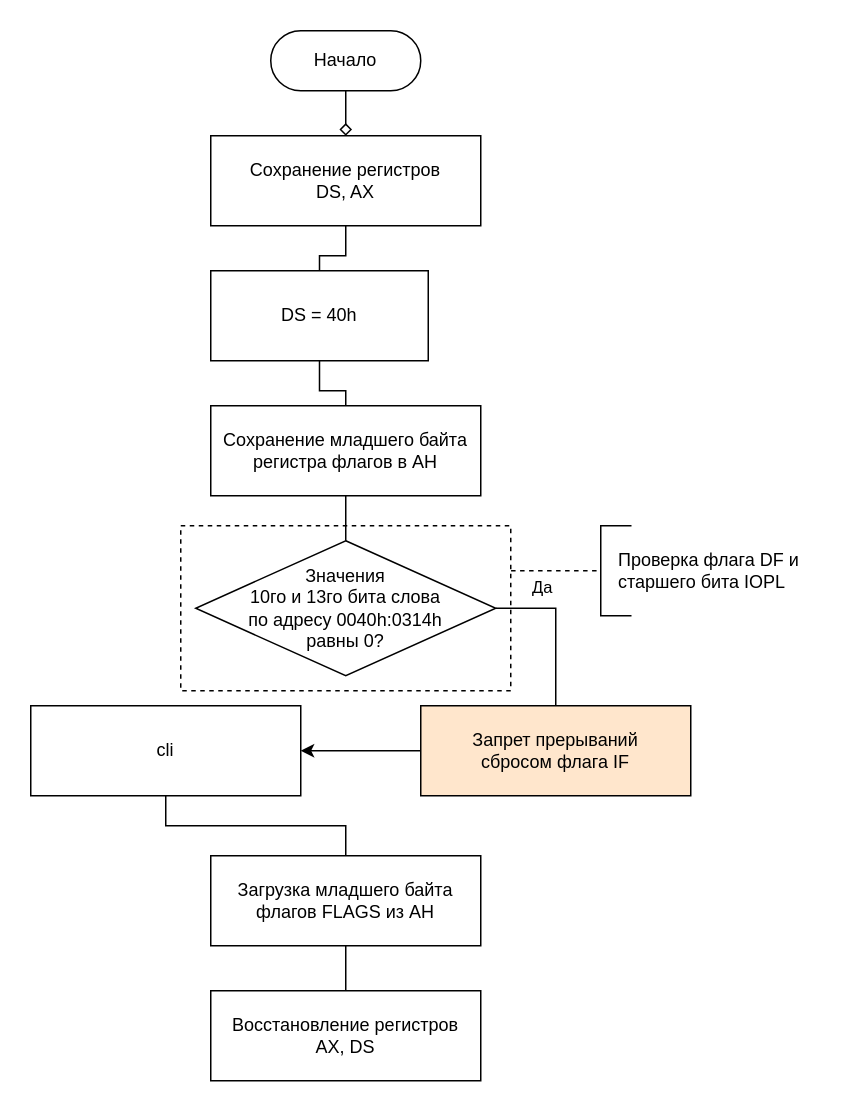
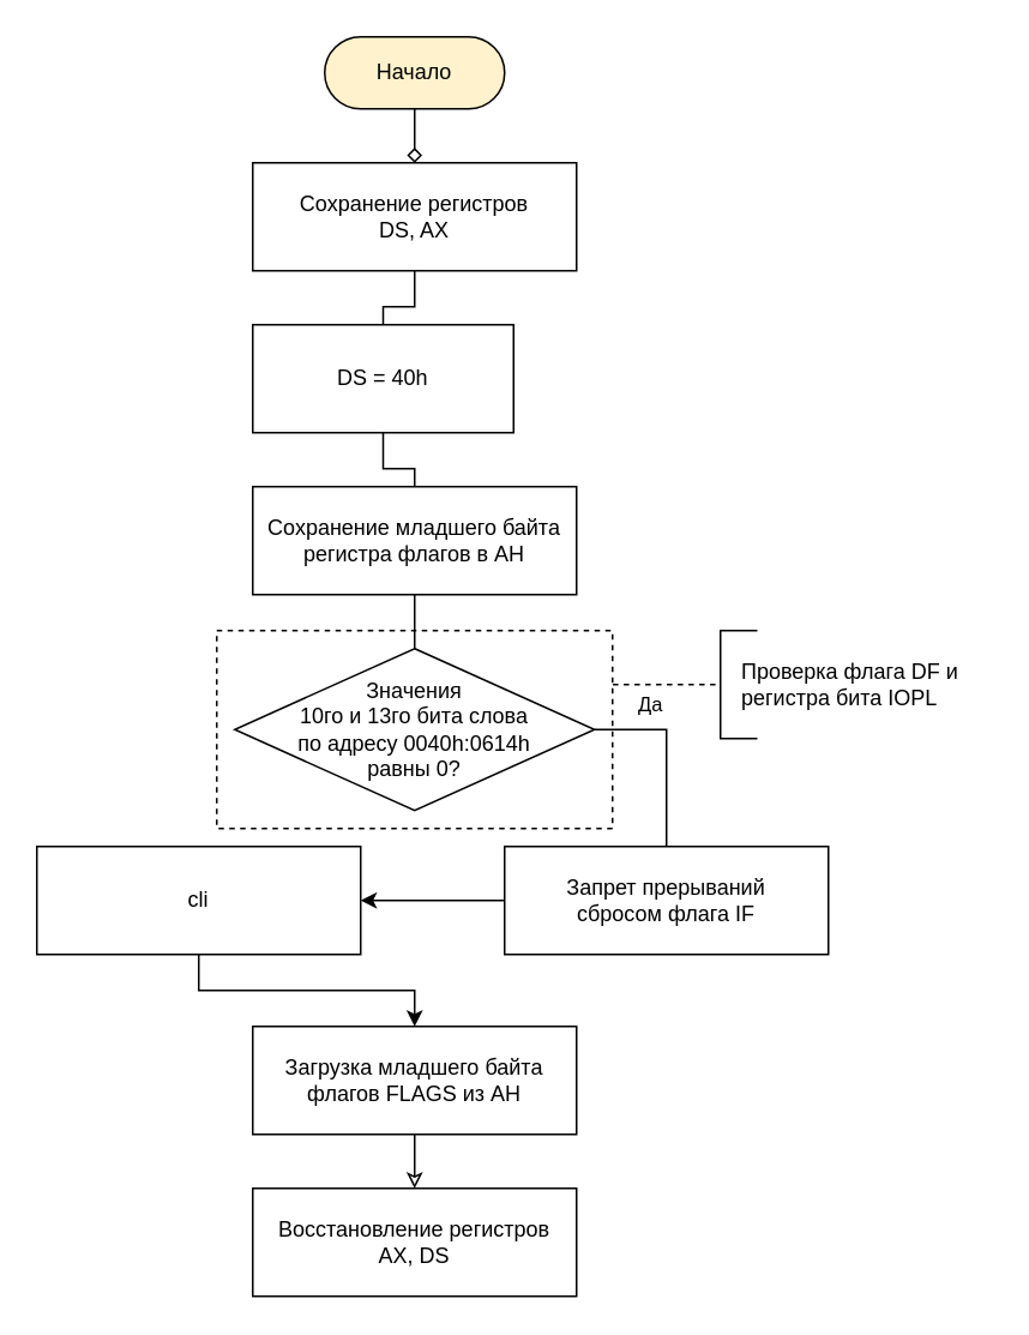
  <mxCell id="0" />
  <mxCell id="1" parent="0" />
  <mxCell id="2" style="edgeStyle=orthogonalEdgeStyle;rounded=0;orthogonalLoop=1;jettySize=auto;html=1;endArrow=diamond;endFill=0;" parent="1" source="17" target="4" edge="1"><mxGeometry relative="1" as="geometry"><mxPoint x="230" y="50" as="sourcePoint" /></mxGeometry></mxCell>
  <mxCell id="3" style="edgeStyle=orthogonalEdgeStyle;rounded=0;orthogonalLoop=1;jettySize=auto;html=1;endArrow=none;endFill=0;" parent="1" source="4" target="19" edge="1"><mxGeometry relative="1" as="geometry" /></mxCell>
  <mxCell id="4" value="Сохранение регистров&lt;br&gt;DS, AX" style="rounded=0;whiteSpace=wrap;html=1;" parent="1" vertex="1"><mxGeometry x="140" y="90" width="180" height="60" as="geometry" /></mxCell>
  <mxCell id="5" value="Восстановление регистров&lt;br&gt;AX, DS" style="rounded=0;whiteSpace=wrap;html=1;" parent="1" vertex="1"><mxGeometry x="140" y="660" width="180" height="60" as="geometry" /></mxCell>
  <mxCell id="6" style="edgeStyle=orthogonalEdgeStyle;rounded=0;orthogonalLoop=1;jettySize=auto;html=1;endArrow=none;endFill=0;" parent="1" source="7" target="12" edge="1"><mxGeometry relative="1" as="geometry" /></mxCell>
  <mxCell id="7" value="Сохранение младшего байта регистра флагов в AH" style="rounded=0;whiteSpace=wrap;html=1;" parent="1" vertex="1"><mxGeometry x="140" y="270" width="180" height="60" as="geometry" /></mxCell>
- <mxCell id="8" style="edgeStyle=orthogonalEdgeStyle;rounded=0;orthogonalLoop=1;jettySize=auto;html=1;endArrow=none;endFill=0;" parent="1" source="9" target="5" edge="1"><mxGeometry relative="1" as="geometry" /></mxCell>
+ <mxCell id="8" style="edgeStyle=orthogonalEdgeStyle;rounded=0;orthogonalLoop=1;jettySize=auto;html=1;endArrow=classic;endFill=0;" parent="1" source="9" target="5" edge="1"><mxGeometry relative="1" as="geometry" /></mxCell>
  <mxCell id="9" value="Загрузка младшего байта флагов FLAGS из AH" style="rounded=0;whiteSpace=wrap;html=1;" parent="1" vertex="1"><mxGeometry x="140" y="570" width="180" height="60" as="geometry" /></mxCell>
  <mxCell id="10" style="edgeStyle=orthogonalEdgeStyle;rounded=0;orthogonalLoop=1;jettySize=auto;html=1;exitX=1;exitY=0.5;exitDx=0;exitDy=0;endArrow=none;endFill=0;" parent="1" source="12" target="14" edge="1"><mxGeometry relative="1" as="geometry" /></mxCell>
  <mxCell id="11" value="Да" style="edgeLabel;html=1;align=center;verticalAlign=middle;resizable=0;points=[];" parent="10" vertex="1" connectable="0"><mxGeometry x="-0.391" y="-3" relative="1" as="geometry"><mxPoint x="-2" y="-18" as="offset" /></mxGeometry></mxCell>
- <mxCell id="12" value="Значения&lt;br&gt;10го и 13го бита слова&lt;br&gt;по адресу 0040h:0314h&lt;br&gt;равны 0?" style="rhombus;whiteSpace=wrap;html=1;" parent="1" vertex="1"><mxGeometry x="130" y="360" width="200" height="90" as="geometry" /></mxCell>
+ <mxCell id="12" value="Значения&lt;br&gt;10го и 13го бита слова&lt;br&gt;по адресу 0040h:0614h&lt;br&gt;равны 0?" style="rhombus;whiteSpace=wrap;html=1;" parent="1" vertex="1"><mxGeometry x="130" y="360" width="200" height="90" as="geometry" /></mxCell>
  <mxCell id="13" style="edgeStyle=orthogonalEdgeStyle;rounded=0;orthogonalLoop=1;jettySize=auto;html=1;" parent="1" source="14" target="16" edge="1"><mxGeometry relative="1" as="geometry" /></mxCell>
- <mxCell id="14" value="&lt;span style=&quot;text-align: left&quot;&gt;Запрет прерываний&lt;/span&gt;&lt;br style=&quot;text-align: left&quot;&gt;&lt;span style=&quot;text-align: left&quot;&gt;сбросом флага IF&lt;/span&gt;" style="rounded=0;whiteSpace=wrap;html=1;fillColor=#ffe6cc;" parent="1" vertex="1"><mxGeometry x="280" y="470" width="180" height="60" as="geometry" /></mxCell>
- <mxCell id="15" style="edgeStyle=orthogonalEdgeStyle;rounded=0;orthogonalLoop=1;jettySize=auto;html=1;endArrow=none;" parent="1" source="16" target="9" edge="1"><mxGeometry relative="1" as="geometry" /></mxCell>
+ <mxCell id="14" value="&lt;span style=&quot;text-align: left&quot;&gt;Запрет прерываний&lt;/span&gt;&lt;br style=&quot;text-align: left&quot;&gt;&lt;span style=&quot;text-align: left&quot;&gt;сбросом флага IF&lt;/span&gt;" style="rounded=0;whiteSpace=wrap;html=1;" parent="1" vertex="1"><mxGeometry x="280" y="470" width="180" height="60" as="geometry" /></mxCell>
+ <mxCell id="15" style="edgeStyle=orthogonalEdgeStyle;rounded=0;orthogonalLoop=1;jettySize=auto;html=1;" parent="1" source="16" target="9" edge="1"><mxGeometry relative="1" as="geometry" /></mxCell>
  <mxCell id="16" value="cli" style="rounded=0;whiteSpace=wrap;html=1;" parent="1" vertex="1"><mxGeometry x="20" y="470" width="180" height="60" as="geometry" /></mxCell>
- <mxCell id="17" value="Начало" style="rounded=1;whiteSpace=wrap;html=1;arcSize=50;" parent="1" vertex="1"><mxGeometry x="180" y="20" width="100" height="40" as="geometry" /></mxCell>
+ <mxCell id="17" value="Начало" style="rounded=1;whiteSpace=wrap;html=1;arcSize=50;fillColor=#fff2cc;" parent="1" vertex="1"><mxGeometry x="180" y="20" width="100" height="40" as="geometry" /></mxCell>
  <mxCell id="18" style="edgeStyle=orthogonalEdgeStyle;rounded=0;orthogonalLoop=1;jettySize=auto;html=1;endArrow=none;endFill=0;" parent="1" source="19" target="7" edge="1"><mxGeometry relative="1" as="geometry" /></mxCell>
  <mxCell id="19" value="DS = 40h" style="rounded=0;whiteSpace=wrap;html=1;" parent="1" vertex="1"><mxGeometry x="140" y="180" width="145" height="60" as="geometry" /></mxCell>
  <mxCell id="20" value="" style="endArrow=none;dashed=1;html=1;entryX=0.5;entryY=1;entryDx=0;entryDy=0;exitX=1.001;exitY=0.273;exitDx=0;exitDy=0;exitPerimeter=0;" parent="1" source="21" target="22" edge="1"><mxGeometry width="50" height="50" relative="1" as="geometry"><mxPoint x="350" y="380" as="sourcePoint" /><mxPoint x="400" y="378" as="targetPoint" /></mxGeometry></mxCell>
  <mxCell id="21" value="" style="rounded=0;whiteSpace=wrap;html=1;align=left;fillColor=none;dashed=1;" parent="1" vertex="1"><mxGeometry x="120" y="350" width="220" height="110" as="geometry" /></mxCell>
  <mxCell id="22" value="" style="shape=partialRectangle;whiteSpace=wrap;html=1;bottom=1;right=1;left=1;top=0;fillColor=none;routingCenterX=-0.5;align=left;direction=south;" parent="1" vertex="1"><mxGeometry x="400" y="350" width="20" height="60" as="geometry" /></mxCell>
- <mxCell id="23" value="Проверка флага DF и старшего бита IOPL" style="text;html=1;strokeColor=none;fillColor=none;align=left;verticalAlign=middle;whiteSpace=wrap;rounded=0;" parent="1" vertex="1"><mxGeometry x="410" y="360" width="140" height="40" as="geometry" /></mxCell>
+ <mxCell id="23" value="Проверка флага DF и регистра бита IOPL" style="text;html=1;strokeColor=none;fillColor=none;align=left;verticalAlign=middle;whiteSpace=wrap;rounded=0;" parent="1" vertex="1"><mxGeometry x="410" y="360" width="140" height="40" as="geometry" /></mxCell>
